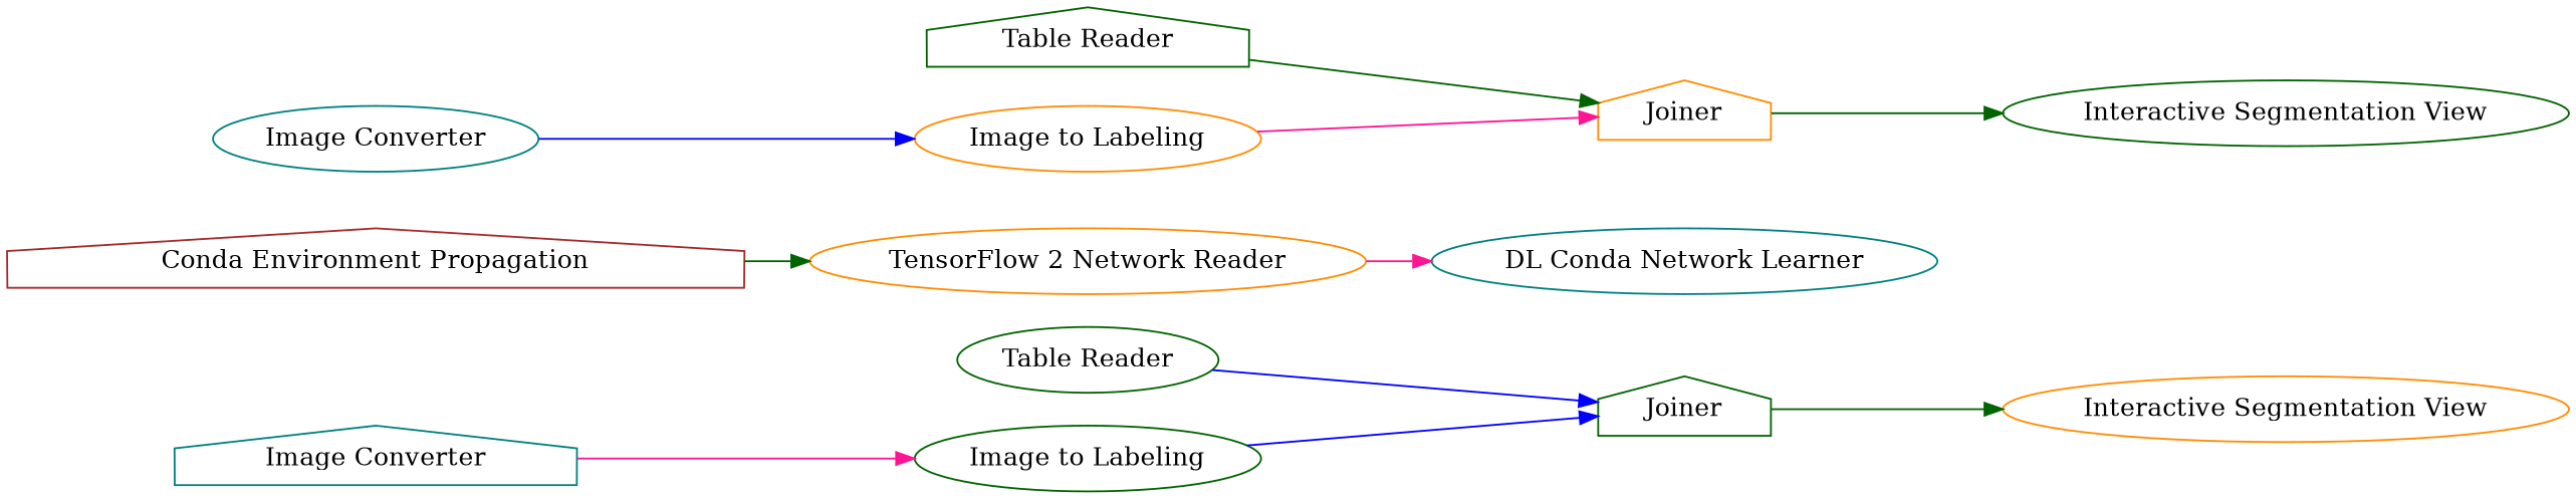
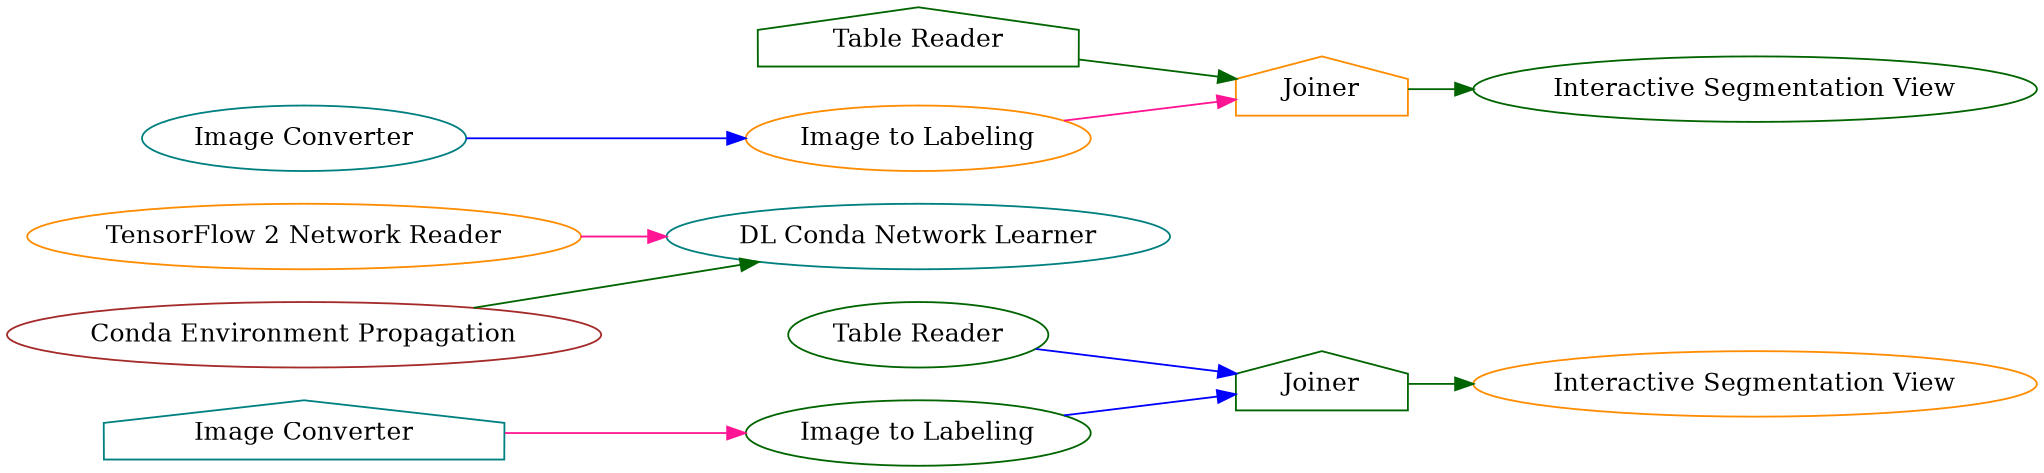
  digraph {
    rankdir=LR
    node [color=darkgreen shape=ellipse]
    edge [color=darkgreen]
    n1 [label=Joiner shape=house]
    n2 [color=darkorange label="Interactive Segmentation View"]
    n3 [color=darkorange label="TensorFlow 2 Network Reader"]
    n4 [color=teal label="DL Conda Network Learner"]
    n5 [label="Table Reader" shape=house]
    n6 [color=darkorange label=Joiner shape=house]
    n7 [label="Interactive Segmentation View"]
    n8 [label="Table Reader"]
-   n9 [color=brown label="Conda Environment Propagation" shape=house]
+   n9 [color=brown label="Conda Environment Propagation"]
    n10 [color=teal label="Image Converter"]
    n11 [color=darkorange label="Image to Labeling"]
    n12 [color=teal label="Image Converter" shape=house]
    n13 [label="Image to Labeling"]
    n1 -> n2
    n3 -> n4 [color=deeppink]
    n5 -> n6
    n6 -> n7
    n8 -> n1 [color=blue]
-   n9 -> n3
+   n9 -> n4
    n10 -> n11 [color=blue]
    n11 -> n6 [color=deeppink]
    n12 -> n13 [color=deeppink]
    n13 -> n1 [color=blue]
  }
